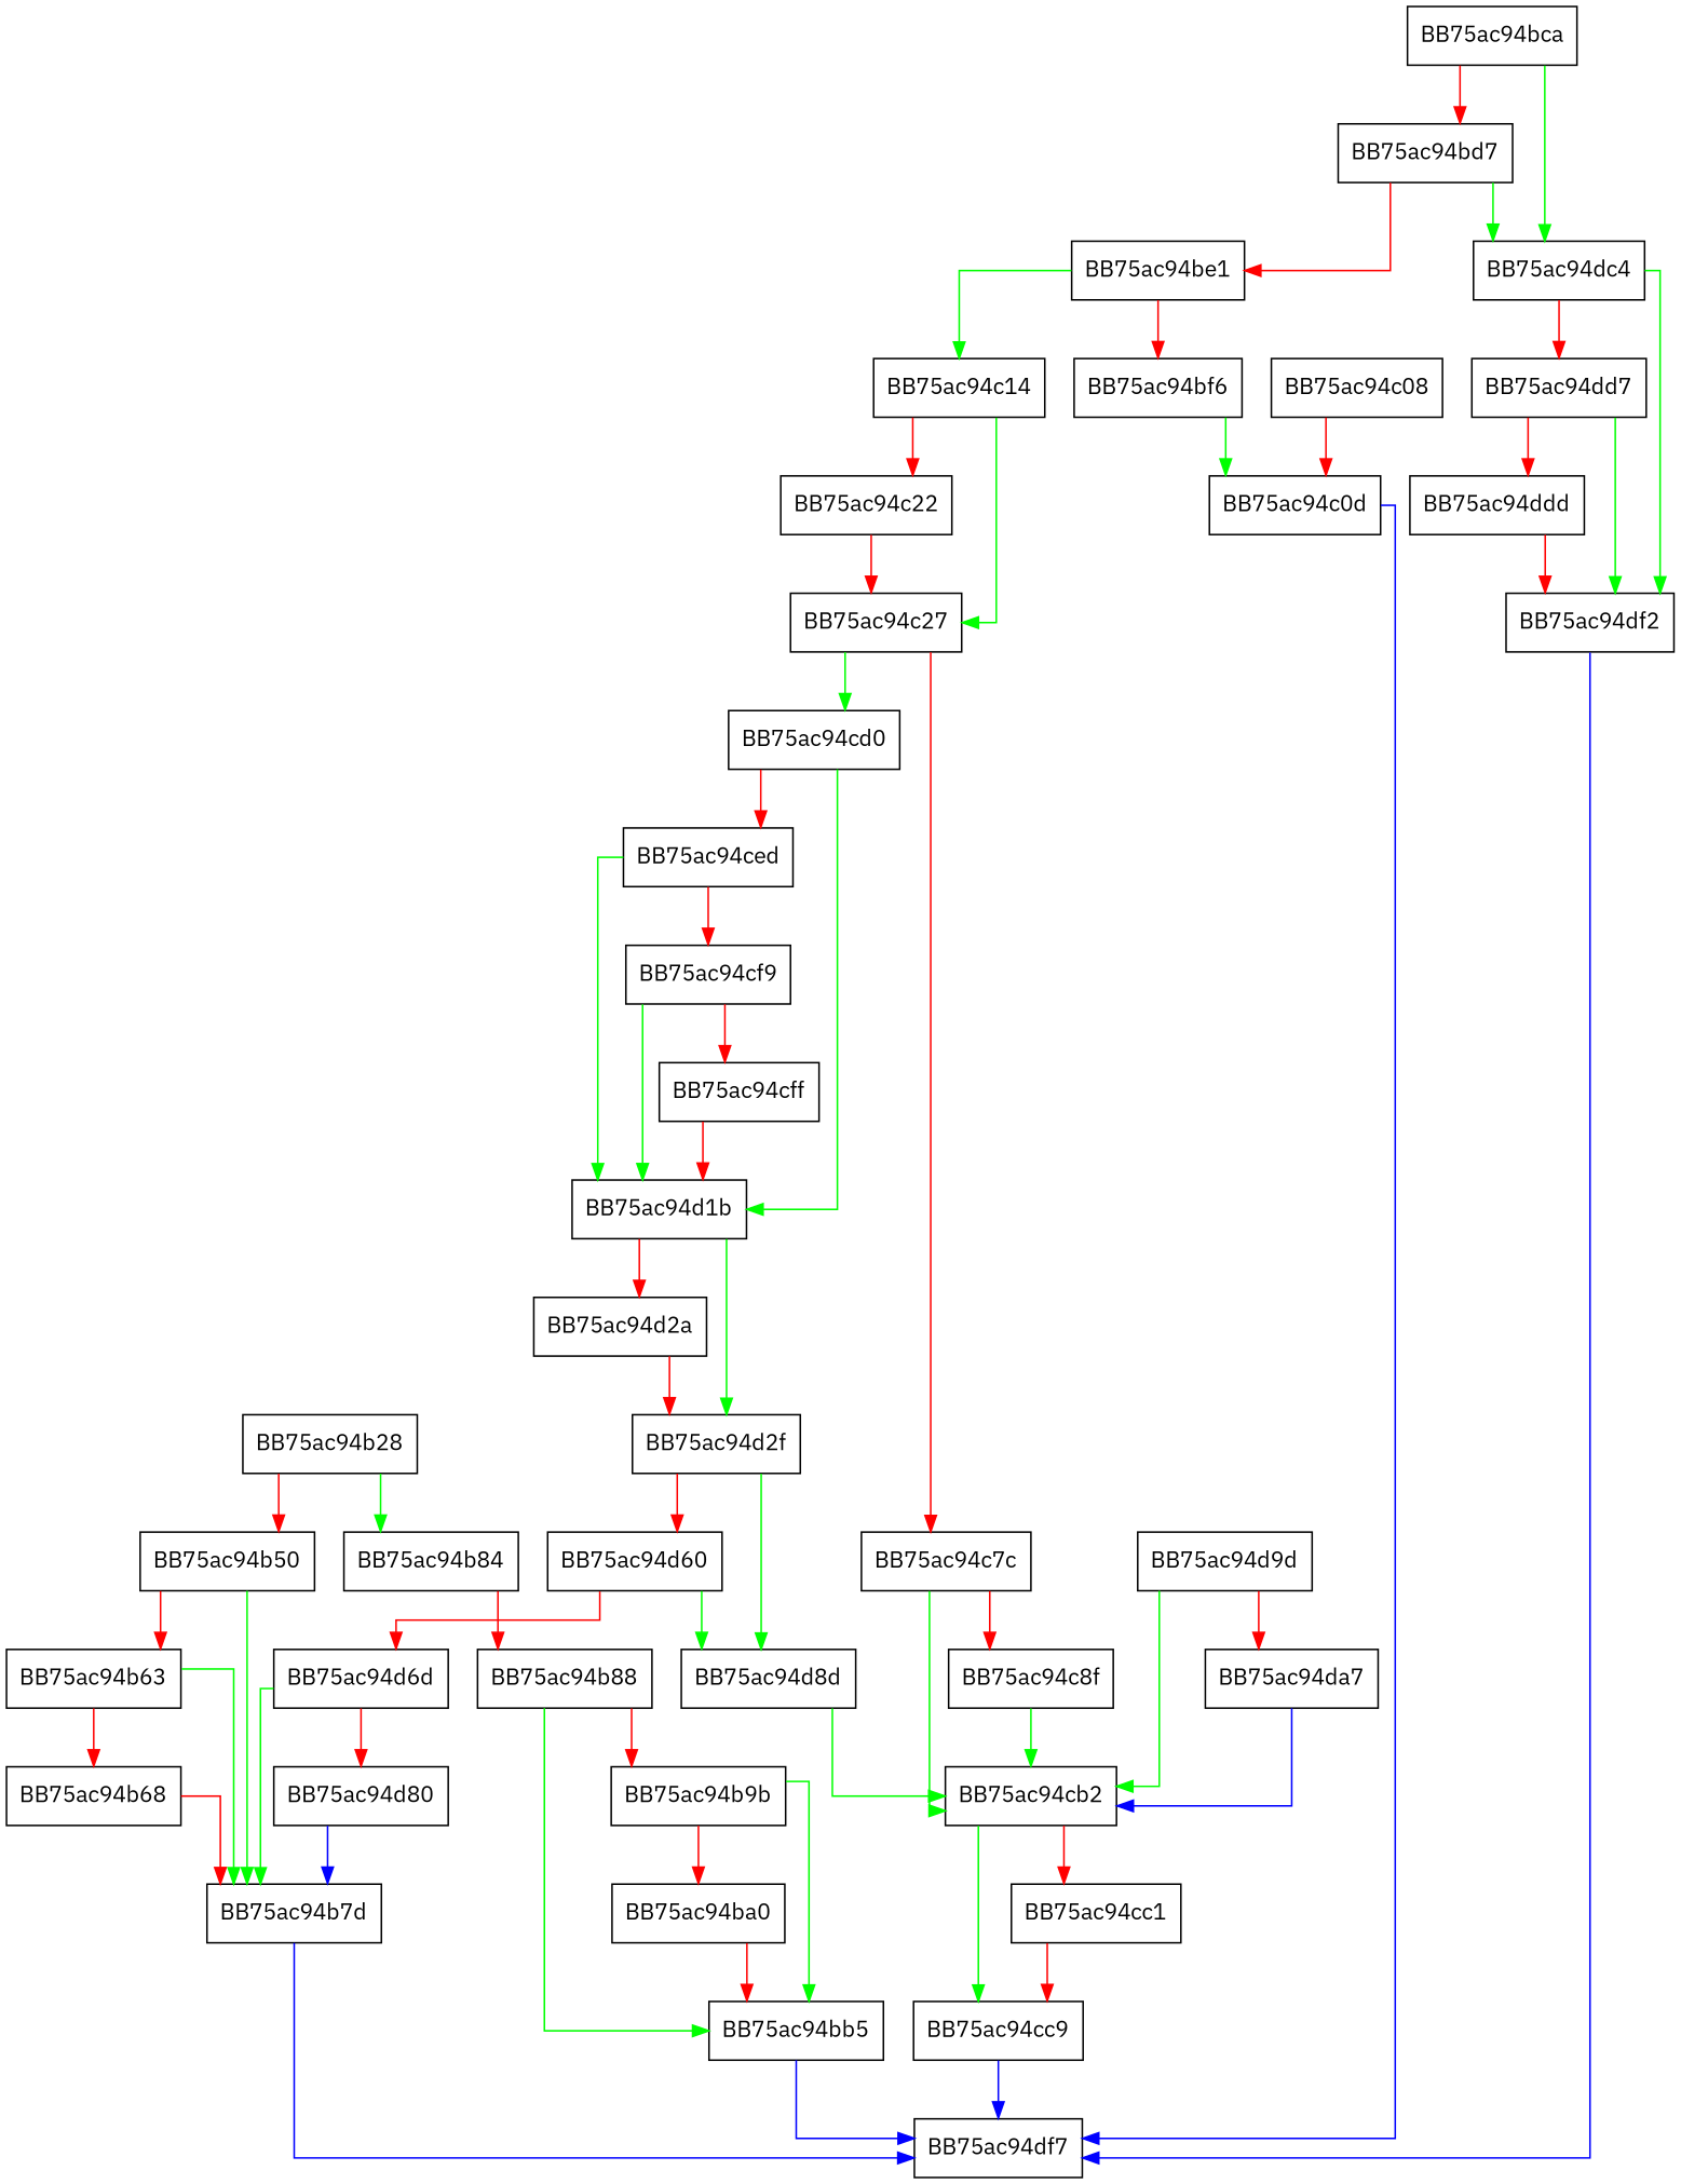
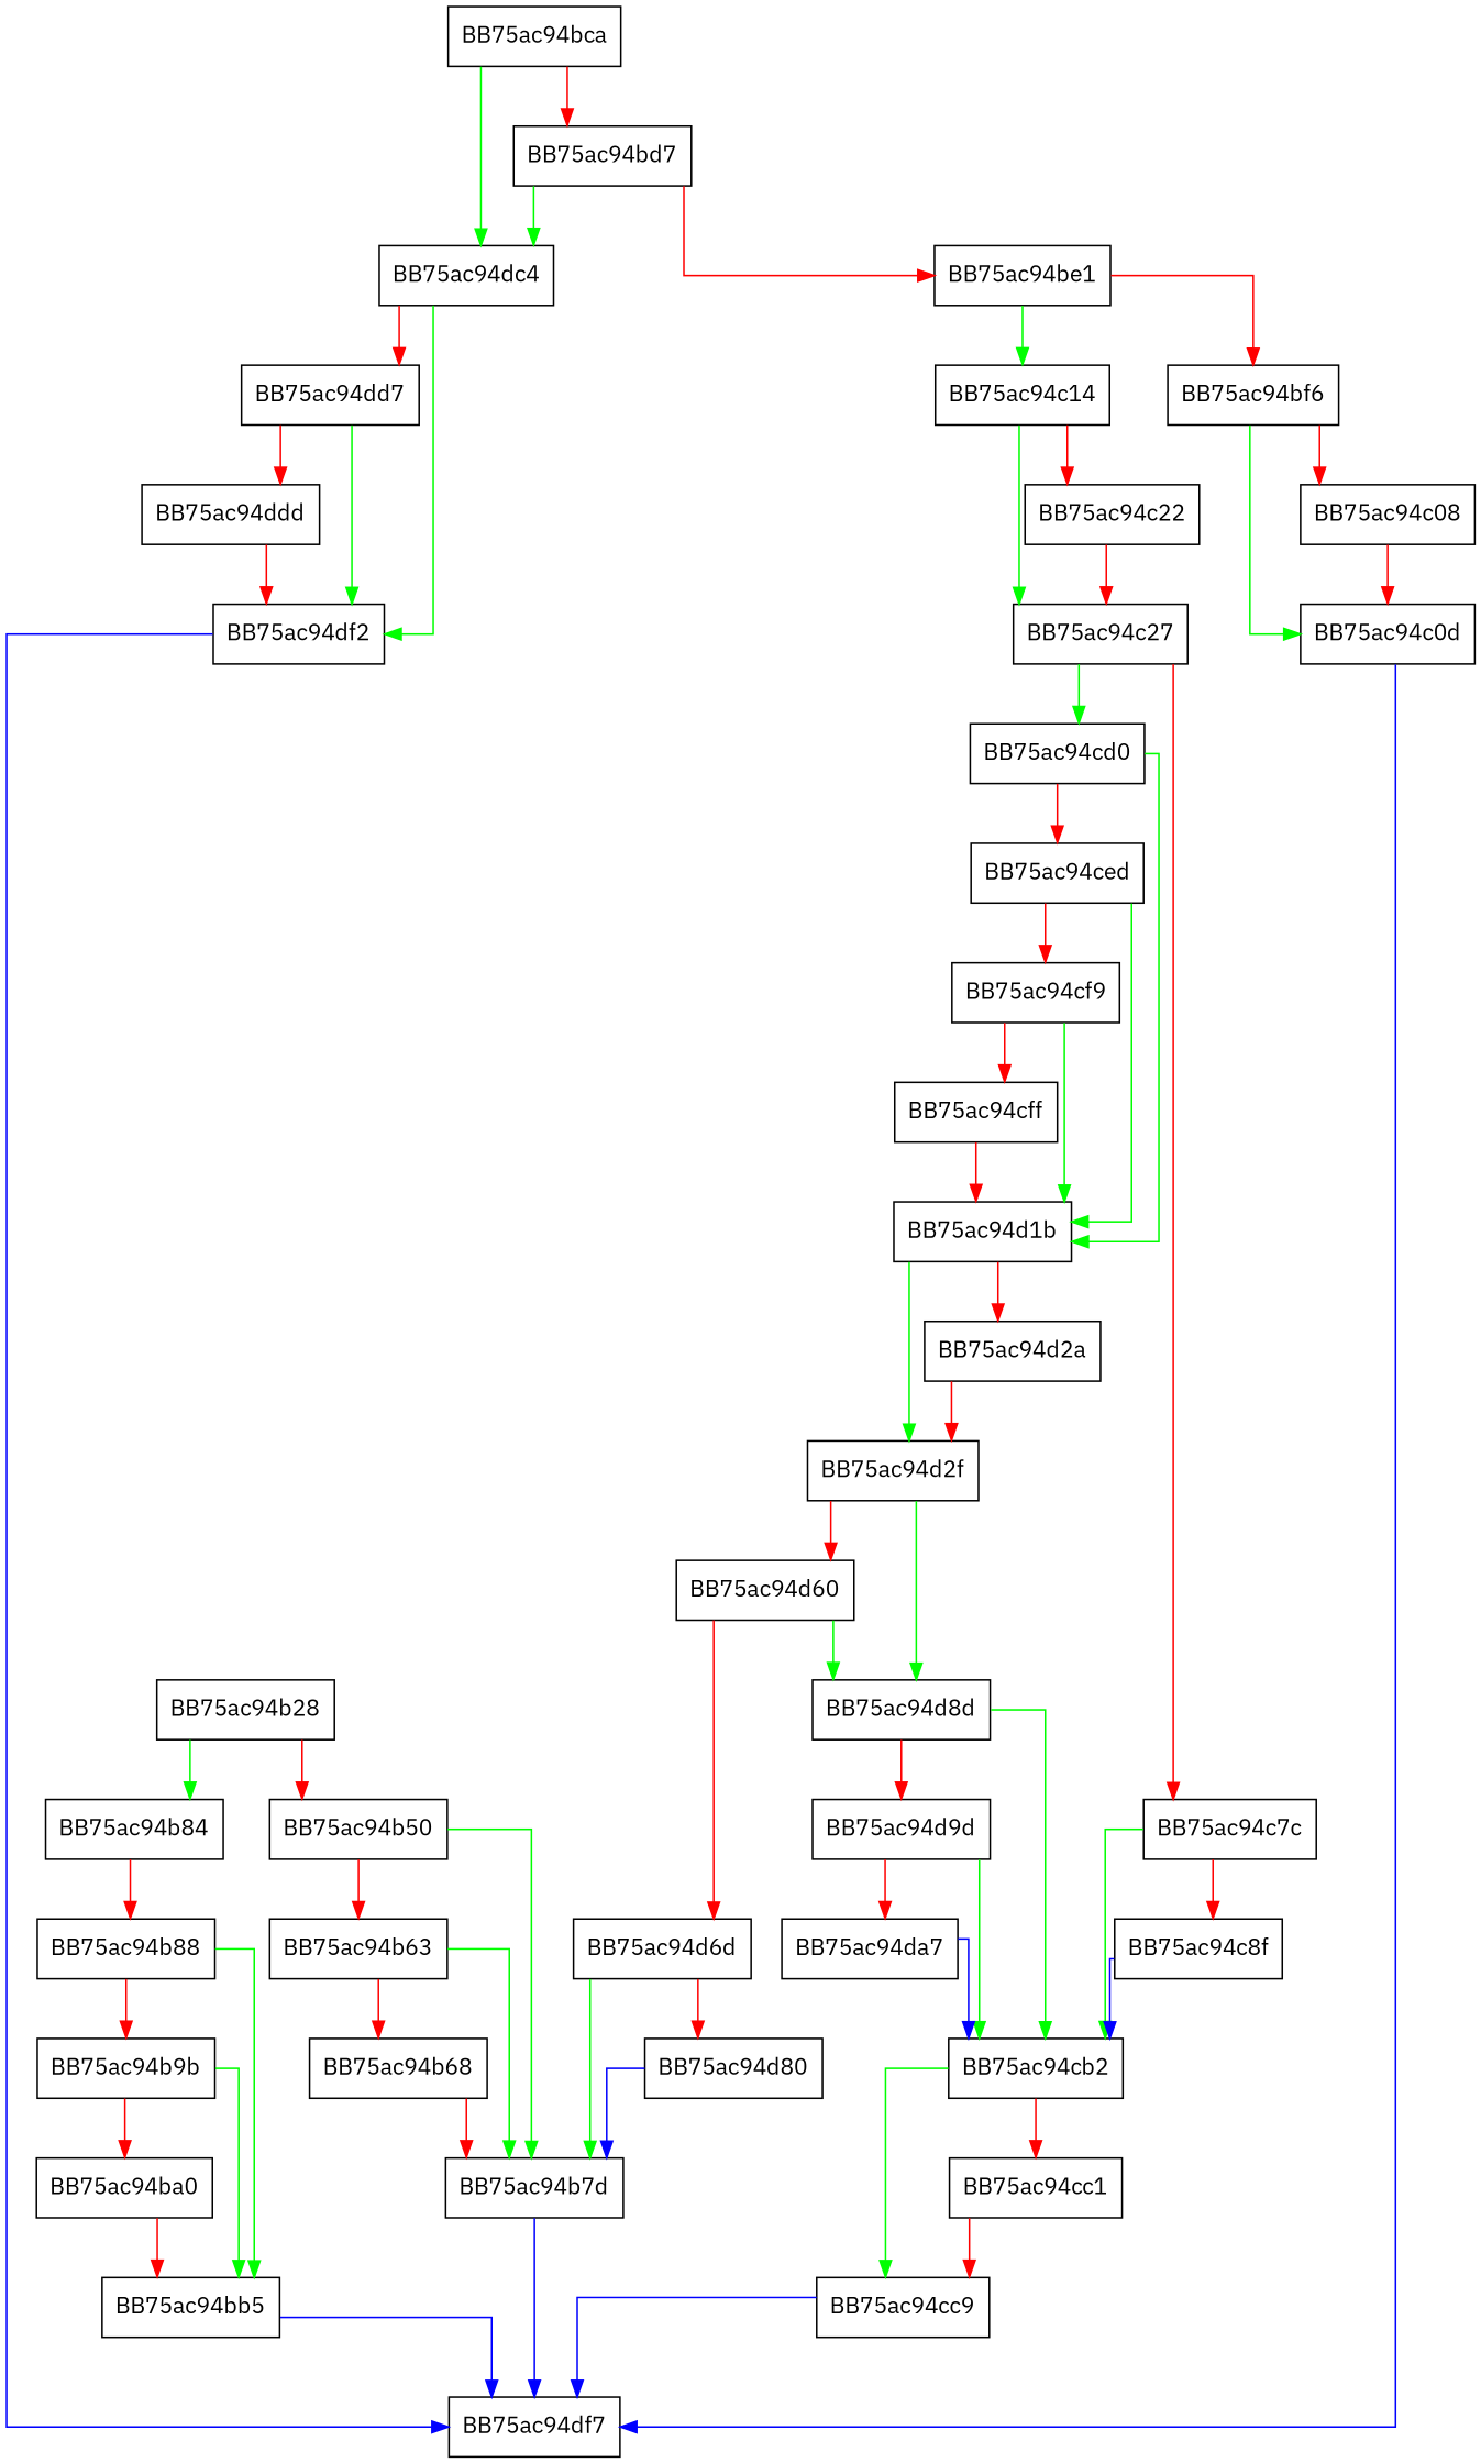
  digraph {
    fontname="IBM Plex Sans"
    splines=ortho
    node [fontname="IBM Plex Sans" shape=box]
    edge [color=red fontname="IBM Plex Sans"]
    BB75ac94b28
    BB75ac94b84
    BB75ac94b50
    BB75ac94b88
    BB75ac94b7d
    BB75ac94b63
    BB75ac94bb5
    BB75ac94b9b
    BB75ac94df7
    BB75ac94b68
    BB75ac94dc4
    BB75ac94df2
    BB75ac94dd7
    BB75ac94bca
    BB75ac94bd7
    BB75ac94ba0
    BB75ac94ddd
    BB75ac94be1
    BB75ac94c14
    BB75ac94bf6
    BB75ac94c27
    BB75ac94c22
    BB75ac94c0d
    BB75ac94c08
    BB75ac94cd0
    BB75ac94c7c
    BB75ac94d1b
    BB75ac94ced
    BB75ac94cb2
    BB75ac94c8f
    BB75ac94d2f
    BB75ac94d2a
    BB75ac94cf9
    BB75ac94cc9
    BB75ac94cc1
    BB75ac94d8d
    BB75ac94d60
    BB75ac94cff
    BB75ac94d9d
    BB75ac94d6d
    BB75ac94da7
    BB75ac94d80
    BB75ac94b28 -> BB75ac94b84 [color=green]
    BB75ac94b28 -> BB75ac94b50
    BB75ac94b84 -> BB75ac94b88
    BB75ac94b50 -> BB75ac94b7d [color=green]
    BB75ac94b50 -> BB75ac94b63
    BB75ac94b88 -> BB75ac94bb5 [color=green]
    BB75ac94b88 -> BB75ac94b9b
    BB75ac94b7d -> BB75ac94df7 [color=blue]
    BB75ac94b63 -> BB75ac94b7d [color=green]
    BB75ac94b63 -> BB75ac94b68
    BB75ac94bb5 -> BB75ac94df7 [color=blue]
    BB75ac94b9b -> BB75ac94bb5 [color=green]
    BB75ac94b9b -> BB75ac94ba0
    BB75ac94b68 -> BB75ac94b7d
    BB75ac94dc4 -> BB75ac94df2 [color=green]
    BB75ac94dc4 -> BB75ac94dd7
    BB75ac94df2 -> BB75ac94df7 [color=blue]
    BB75ac94dd7 -> BB75ac94df2 [color=green]
    BB75ac94dd7 -> BB75ac94ddd
    BB75ac94bca -> BB75ac94dc4 [color=green]
    BB75ac94bca -> BB75ac94bd7
    BB75ac94bd7 -> BB75ac94dc4 [color=green]
    BB75ac94bd7 -> BB75ac94be1
    BB75ac94ba0 -> BB75ac94bb5
    BB75ac94ddd -> BB75ac94df2
    BB75ac94be1 -> BB75ac94c14 [color=green]
    BB75ac94be1 -> BB75ac94bf6
    BB75ac94c14 -> BB75ac94c27 [color=green]
    BB75ac94c14 -> BB75ac94c22
    BB75ac94bf6 -> BB75ac94c0d [color=green]
+   BB75ac94bf6 -> BB75ac94c08
    BB75ac94c27 -> BB75ac94cd0 [color=green]
    BB75ac94c27 -> BB75ac94c7c
    BB75ac94c22 -> BB75ac94c27
    BB75ac94c0d -> BB75ac94df7 [color=blue]
    BB75ac94c08 -> BB75ac94c0d
    BB75ac94cd0 -> BB75ac94d1b [color=green]
    BB75ac94cd0 -> BB75ac94ced
    BB75ac94c7c -> BB75ac94cb2 [color=green]
    BB75ac94c7c -> BB75ac94c8f
    BB75ac94d1b -> BB75ac94d2f [color=green]
    BB75ac94d1b -> BB75ac94d2a
    BB75ac94ced -> BB75ac94d1b [color=green]
    BB75ac94ced -> BB75ac94cf9
    BB75ac94cb2 -> BB75ac94cc9 [color=green]
    BB75ac94cb2 -> BB75ac94cc1
-   BB75ac94c8f -> BB75ac94cb2 [color=green]
+   BB75ac94c8f -> BB75ac94cb2 [color=blue]
    BB75ac94d2f -> BB75ac94d8d [color=green]
    BB75ac94d2f -> BB75ac94d60
    BB75ac94d2a -> BB75ac94d2f
    BB75ac94cf9 -> BB75ac94d1b [color=green]
    BB75ac94cf9 -> BB75ac94cff
    BB75ac94cc9 -> BB75ac94df7 [color=blue]
    BB75ac94cc1 -> BB75ac94cc9
    BB75ac94d8d -> BB75ac94cb2 [color=green]
+   BB75ac94d8d -> BB75ac94d9d
    BB75ac94d60 -> BB75ac94d8d [color=green]
    BB75ac94d60 -> BB75ac94d6d
    BB75ac94cff -> BB75ac94d1b
    BB75ac94d9d -> BB75ac94cb2 [color=green]
    BB75ac94d9d -> BB75ac94da7
    BB75ac94d6d -> BB75ac94b7d [color=green]
    BB75ac94d6d -> BB75ac94d80
    BB75ac94da7 -> BB75ac94cb2 [color=blue]
    BB75ac94d80 -> BB75ac94b7d [color=blue]
  }
